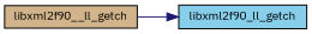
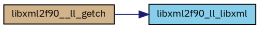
  digraph {
    rankdir=LR
    fontname="IBM Plex Sans"
    node [color=black fontname="IBM Plex Sans" fontsize=10 shape=record style=filled]
    n1 [fillcolor=tan fontcolor=black height=0.2 label=libxml2f90__ll_getch width=0.4]
-   n2 [fillcolor=skyblue height=0.2 label=libxml2f90_ll_getch width=0.4]
+   n2 [fillcolor=skyblue height=0.2 label=libxml2f90_ll_libxml width=0.4]
    n1 -> n2 [color=midnightblue fontname="IBM Plex Sans" fontsize=10 labelfontname=Helvetica labelfontsize=10 style=solid]
  }
